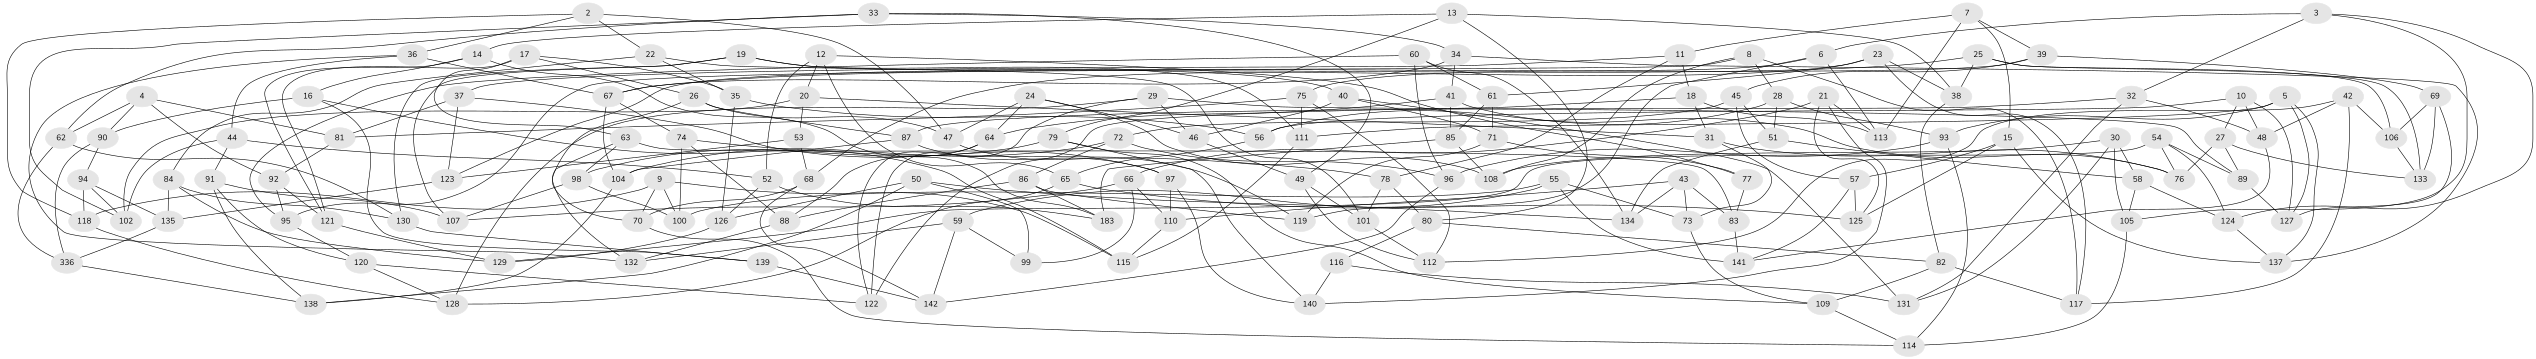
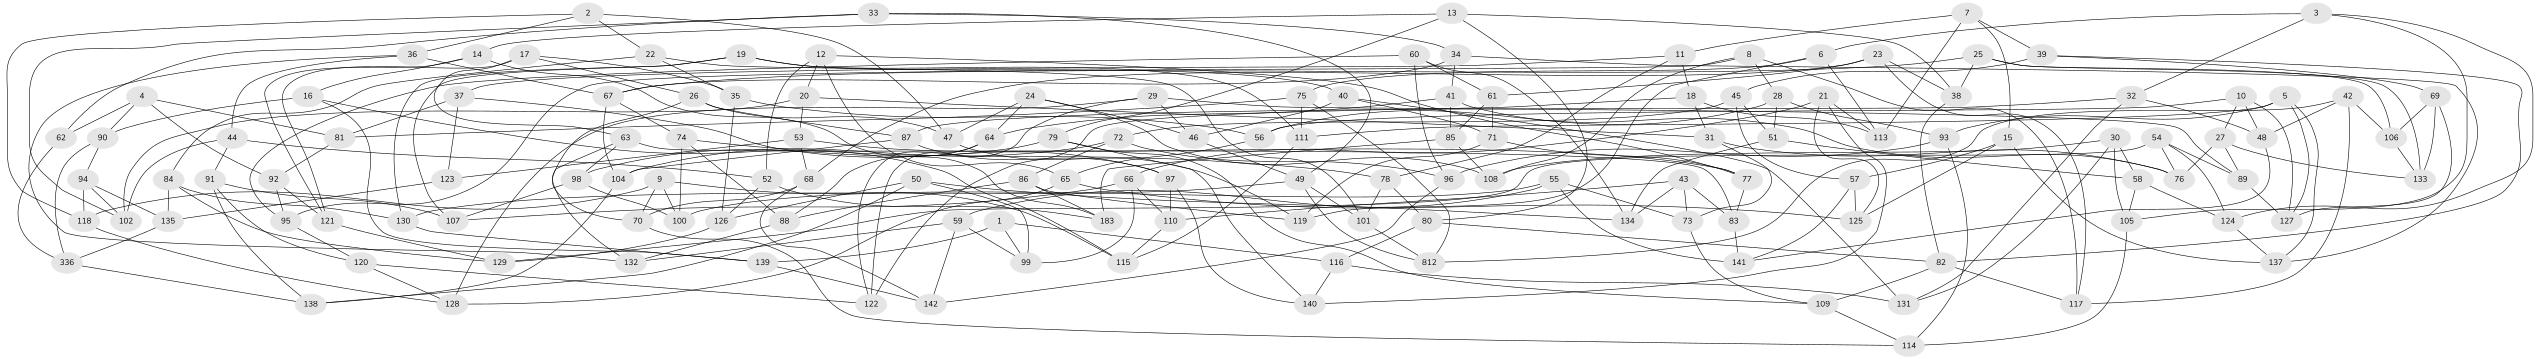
  graph {
    fontname=Nunito
    node [color=gray90 fontname=Nunito style=filled]
    edge [fontname=Nunito]
+   1
    99
    116
    139
    74
    100
    78
    88
    140
    131
    142
    2
    22
    36
    47
    118
    35
    84
    101
    67
    44
    132
    119
    128
    3
    6
    32
    105
    124
    75
    113
    48
    87
    114
    137
    4
    62
    81
    90
    92
    130
    n42 [label=336]
    94
    95
    121
    5
    93
    111
    127
    96
    115
-   112
+   112 [label=812]
    7
    11
    15
    39
    18
    37
    57
    125
    123
    45
    69
    8
    28
    108
    117
    56
    51
    120
    9
    70
    10
    27
    133
    76
    89
    141
    65
    31
    122
    97
    80
    12
    20
    52
    77
    53
    102
    n90 [label=183]
    126
    83
    13
    14
    38
    79
    16
    82
    98
    109
    129
    17
    26
    63
    73
    19
    40
    107
    46
    71
    68
    21
    66
    110
    135
    23
    61
    85
    24
    64
    49
    25
    106
    104
    58
    134
    29
    30
    33
    34
    41
    91
    72
    42
    43
    138
    86
    50
    54
    55
    59
    60
+   1 -- 99
+   1 -- 116
+   1 -- 139
    116 -- 140
    116 -- 131
    139 -- 142
    74 -- 100
    74 -- 78
    74 -- 88
    78 -- 101
    78 -- 80
    88 -- 132
    2 -- 22
    2 -- 36
    2 -- 47
    2 -- 118
    22 -- 35
    22 -- 84
    22 -- 101
    36 -- 67
    36 -- 44
    36 -- 132
    47 -- 119
    118 -- 128
    35 -- 56
    35 -- 126
    84 -- 130
    84 -- 129
    84 -- 135
    101 -- 112
    67 -- 74
    67 -- 104
    44 -- 52
    44 -- 102
    44 -- 91
    3 -- 6
    3 -- 32
    3 -- 105
    3 -- 124
    6 -- 119
    6 -- 75
    6 -- 113
    32 -- 131
    32 -- 48
    32 -- 87
    105 -- 114
    124 -- 137
    75 -- 81
    75 -- 111
    75 -- 112
    48 -- 141
    87 -- 97
    87 -- 104
    4 -- 62
    4 -- 81
    4 -- 90
    4 -- 92
-   62 -- 130
+   49 -- 130
    62 -- n42
    81 -- 92
    90 -- n42
    90 -- 94
    92 -- 95
    92 -- 121
    130 -- 139
    n42 -- 138
    94 -- 118
    94 -- 102
    94 -- 135
    95 -- 120
    121 -- 129
    5 -- 137
    5 -- 93
    5 -- 111
    5 -- 127
    93 -- 114
    93 -- 96
    111 -- 115
    96 -- 142
    7 -- 113
    7 -- 11
    7 -- 15
    7 -- 39
    11 -- 78
    11 -- 18
    11 -- 37
    15 -- 137
    15 -- 57
    15 -- 125
-   39 -- 123
+   39 -- 82
    39 -- 45
    39 -- 69
    18 -- 113
    18 -- 31
    18 -- 122
    37 -- 81
    37 -- 123
    37 -- 97
    57 -- 125
    57 -- 141
    123 -- 135
    45 -- 57
    45 -- 51
    45 -- 72
    69 -- 127
    69 -- 133
    69 -- 106
    8 -- 95
    8 -- 28
    8 -- 108
    8 -- 117
    28 -- 93
    28 -- 56
    28 -- 51
    56 -- 65
    51 -- 58
    51 -- 134
    120 -- 128
    120 -- 122
    9 -- 100
    9 -- 118
    9 -- 115
    9 -- 70
    70 -- 114
    10 -- 48
    10 -- 127
    10 -- 56
    10 -- 27
    27 -- 133
    27 -- 76
    27 -- 89
    89 -- 127
    65 -- 128
    65 -- 125
    31 -- 76
    31 -- 73
    97 -- 140
    97 -- 110
    80 -- 116
    80 -- 82
    12 -- 65
    12 -- 20
    12 -- 52
    12 -- 77
    20 -- 31
    20 -- 53
    20 -- 102
    52 -- n90
    52 -- 126
    77 -- 83
    53 -- 123
+   53 -- 77
    53 -- 68
    126 -- 129
    83 -- 141
    13 -- 80
    13 -- 14
    13 -- 38
    13 -- 79
    14 -- 121
    14 -- n90
    14 -- 16
    38 -- 82
    79 -- 140
    79 -- 98
    79 -- 109
    16 -- 139
    16 -- 90
    16 -- 115
    82 -- 117
    82 -- 109
    98 -- 100
    98 -- 107
    109 -- 114
    17 -- 35
    17 -- 121
    17 -- 26
    17 -- 63
    26 -- 47
    26 -- 87
    26 -- 70
    63 -- 132
    63 -- 83
    63 -- 98
    73 -- 109
    19 -- 130
    19 -- 111
    19 -- 40
    19 -- 107
    40 -- 131
    40 -- 46
    40 -- 71
    46 -- 49
    71 -- 119
    71 -- 77
    68 -- 142
    68 -- 70
    21 -- 140
    21 -- 113
    21 -- 125
    21 -- 66
    66 -- 99
    66 -- 107
    66 -- 110
    110 -- 115
    135 -- n42
    23 -- 117
    23 -- 38
    23 -- 68
    23 -- 61
    61 -- 71
    61 -- 85
    85 -- 108
    85 -- n90
    24 -- 47
    24 -- 108
    24 -- 46
    24 -- 64
    64 -- 88
    64 -- 122
    49 -- 101
    49 -- 112
    25 -- 67
    25 -- 133
    25 -- 38
    25 -- 106
    106 -- 133
    104 -- 138
    58 -- 105
    58 -- 124
    29 -- 128
    29 -- 89
    29 -- 122
    29 -- 46
    30 -- 131
    30 -- 105
    30 -- 108
    30 -- 58
    33 -- 62
    33 -- 102
    33 -- 49
    33 -- 34
    34 -- 67
    34 -- 137
    34 -- 41
    41 -- 76
    41 -- 85
    41 -- 64
    91 -- 120
    91 -- 107
    91 -- 138
    72 -- 96
    72 -- 104
    72 -- 86
    42 -- 48
    42 -- 112
    42 -- 117
    42 -- 106
    43 -- 83
    43 -- 73
    43 -- 110
    43 -- 134
    86 -- 88
    86 -- 119
    86 -- n90
    50 -- 99
    50 -- 126
    50 -- 134
    50 -- 138
    54 -- 124
    54 -- 76
    54 -- 89
    54 -- 129
    55 -- 100
    55 -- 141
    55 -- 73
    55 -- 59
    59 -- 99
    59 -- 142
    59 -- 132
    60 -- 95
    60 -- 96
    60 -- 61
    60 -- 134
  }
